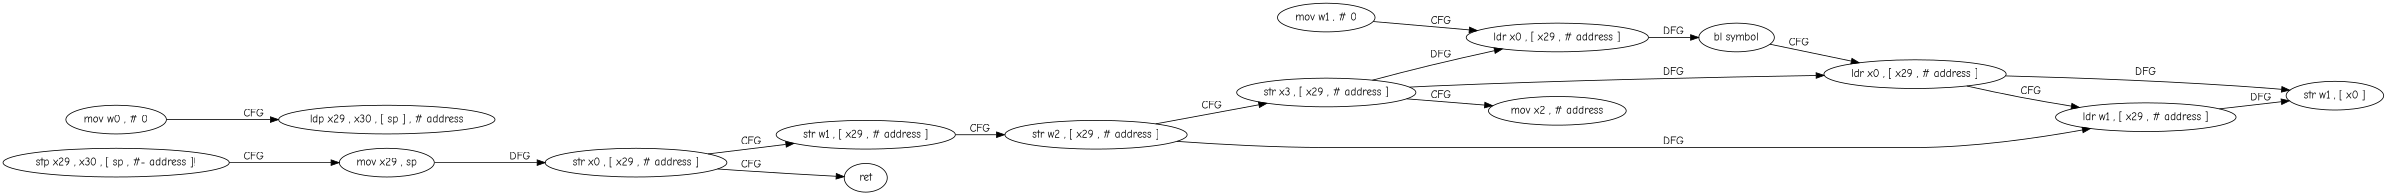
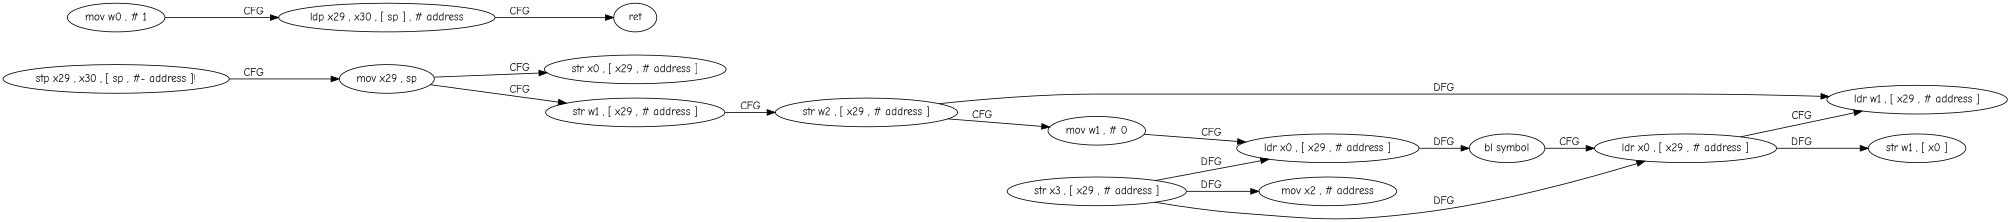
  digraph {
    fontname="Comic Neue"
    rankdir=LR
    node [fontname="Comic Neue"]
    edge [fontname="Comic Neue"]
    n1 [label="stp x29 , x30 , [ sp , #- address ]!"]
    n2 [label="mov x29 , sp"]
    n3 [label="str x0 , [ x29 , # address ]"]
    n4 [label="str w1 , [ x29 , # address ]"]
    n5 [label="str w2 , [ x29 , # address ]"]
    n6 [label="str x3 , [ x29 , # address ]"]
    n7 [label="ldr w1 , [ x29 , # address ]"]
    n8 [label="mov x2 , # address"]
    n9 [label="ldr x0 , [ x29 , # address ]"]
    n10 [label="ldr x0 , [ x29 , # address ]"]
    n11 [label="str w1 , [ x0 ]"]
    n12 [label="bl symbol"]
    n13 [label="mov w1 , # 0"]
-   n14 [label="mov w0 , # 0"]
+   n14 [label="mov w0 , # 1"]
    n15 [label="ldp x29 , x30 , [ sp ] , # address"]
    n16 [label=ret]
    n1 -> n2 [label=CFG]
-   n2 -> n3 [label=DFG]
-   n3 -> n4 [label=CFG]
+   n2 -> n3 [label=CFG]
+   n2 -> n4 [label=CFG]
    n4 -> n5 [label=CFG]
-   n5 -> n6 [label=CFG]
+   n5 -> n13 [label=CFG]
    n5 -> n7 [label=DFG]
-   n6 -> n8 [label=CFG]
+   n6 -> n8 [label=DFG]
    n6 -> n9 [label=DFG]
    n6 -> n10 [label=DFG]
-   n7 -> n11 [label=DFG]
    n9 -> n12 [label=DFG]
    n10 -> n7 [label=CFG]
    n10 -> n11 [label=DFG]
    n12 -> n10 [label=CFG]
    n13 -> n9 [label=CFG]
    n14 -> n15 [label=CFG]
-   n3 -> n16 [label=CFG]
+   n15 -> n16 [label=CFG]
  }
